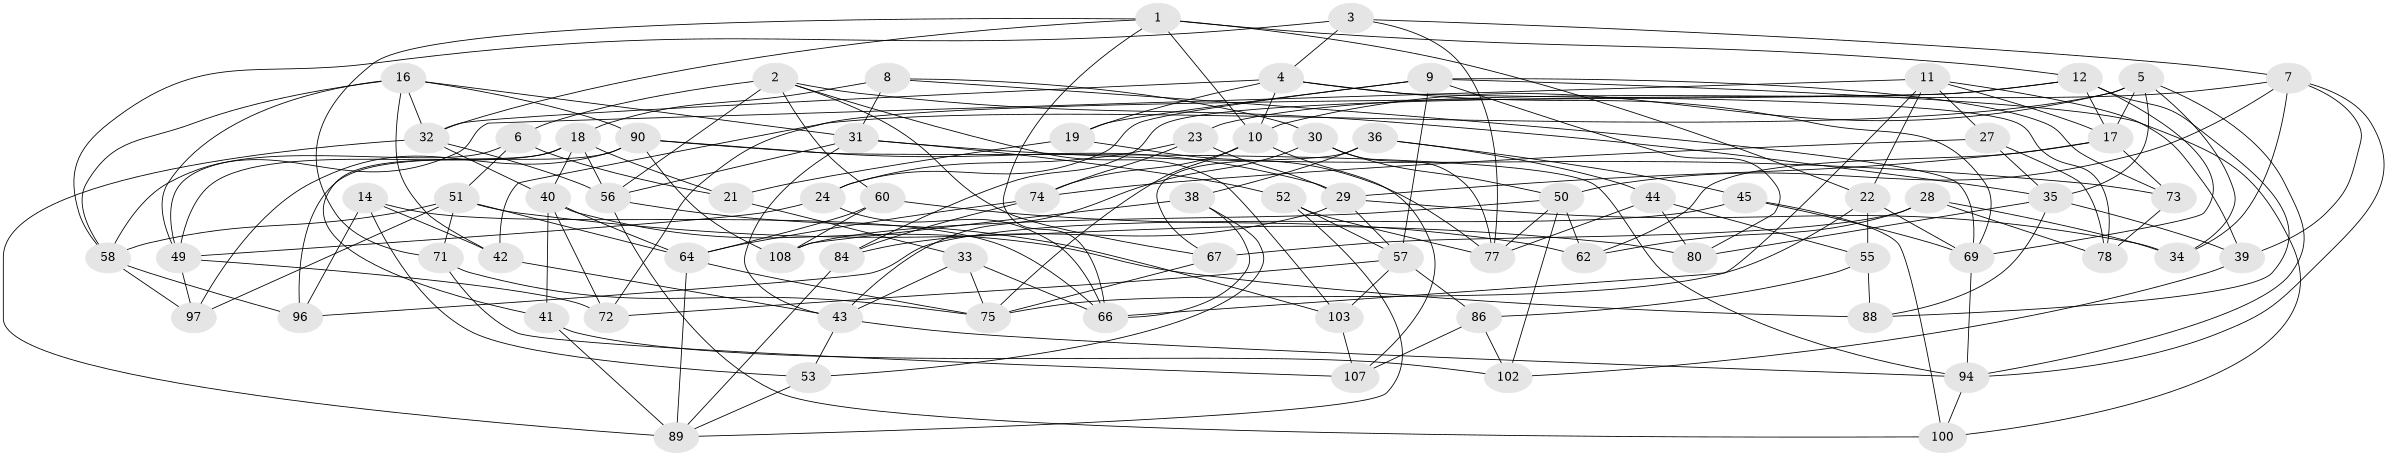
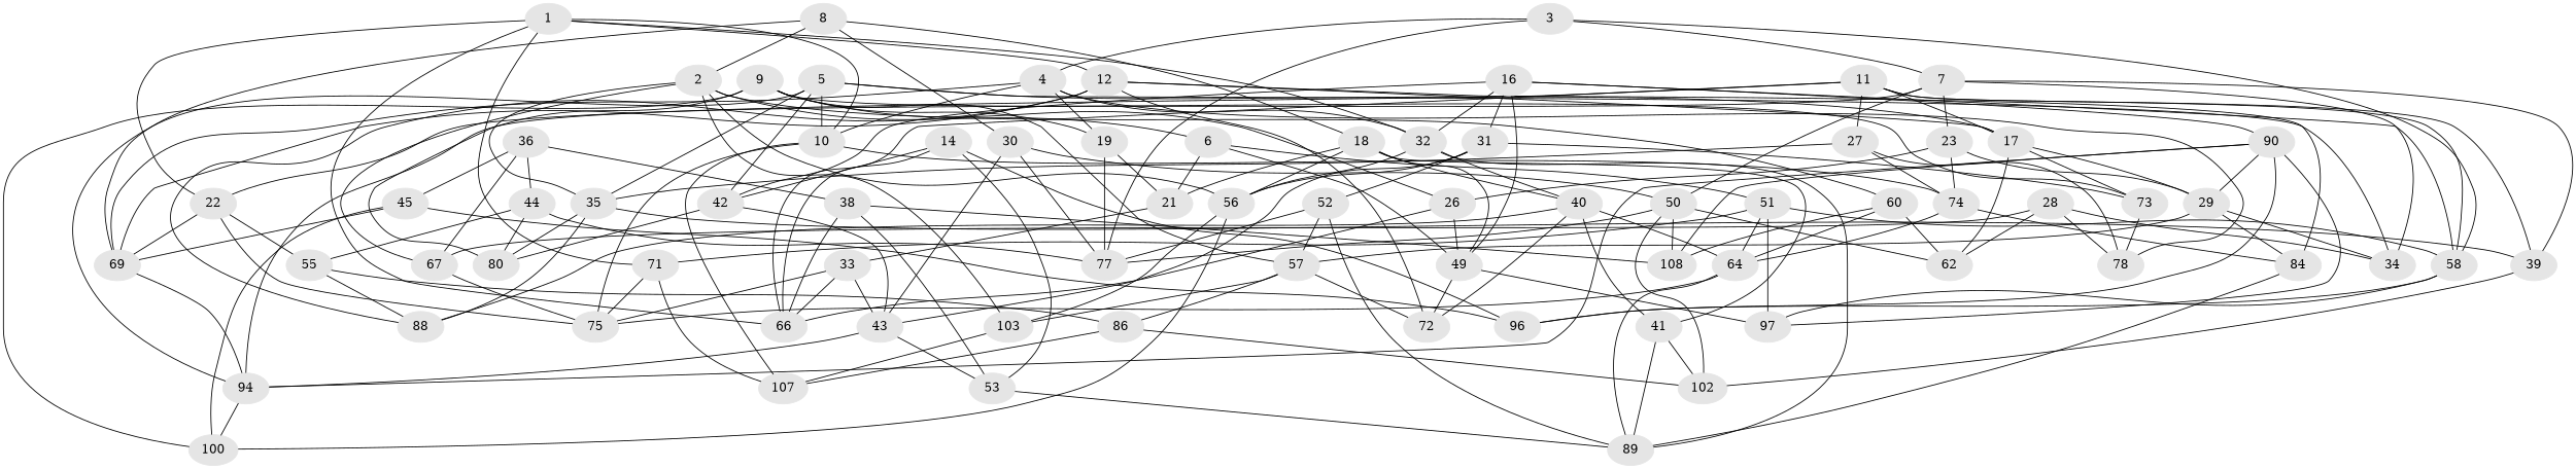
  graph {
    node [color=gray90 style=filled]
    1 [super="+87"]
    10 [super="+15"]
    12 [super="+79"]
    22 [super="+70"]
    32 [super="+47"]
    66 [super="+95"]
    71
    74
    75 [super="+83"]
    107
    69 [super="+90"]
    17 [super="+34"]
    72
    84
    88
    55
    56 [super="+99"]
    40 [super="+48"]
    89 [super="+93"]
    2 [super="+13"]
    6
    35 [super="+82"]
    60
    67
    103
    21
    49 [super="+68"]
    51 [super="+59"]
    39
    80
    100
    62
    108
    64 [super="+65"]
    4 [super="+25"]
    19
    78
    3
    7 [super="+54"]
    58 [super="+63"]
    77 [super="+101"]
    n42 [label=34]
    94 [super="+106"]
    23
    50 [super="+105"]
    96
    97
    5 [super="+26"]
    42
    73
    29 [super="+92"]
    43 [super="+85"]
    33
-   24
+   24 [label=26]
    102
    18 [super="+91"]
    41
    8
    30
    31 [super="+98"]
    52
    9 [super="+76"]
    57 [super="+61"]
    86
    11 [super="+81"]
    27
    14
    53
    16 [super="+104"]
    n70 [label=90 super="+46"]
    28
    36
    38
    44
    45
    1 -- 10
    1 -- 12
    1 -- 22
    1 -- 32
    1 -- 66
    1 -- 71
    10 -- 74
    10 -- 75
    10 -- 107
    12 -- 69
    12 -- 17
    12 -- 72
    12 -- 84
    12 -- 88
    22 -- 75
    22 -- 69
    22 -- 55
    32 -- 56
    32 -- 40
    32 -- 89
    71 -- 75
    71 -- 107
    74 -- 84
    74 -- 64
    69 -- 94
    17 -- 62
    17 -- 73
    17 -- 29
    84 -- 89
    55 -- 88
    55 -- 86
    56 -- 103
    56 -- 100
    40 -- 72
    40 -- 88
    40 -- 64
    40 -- 41
    2 -- 56
    2 -- 6
    2 -- 35
    2 -- 60
    2 -- 67
    2 -- 103
    6 -- 21
    6 -- 49
    6 -- 51
    35 -- 88
    35 -- 39
    35 -- 80
    60 -- 62
    60 -- 108
    60 -- 64
    67 -- 75
    103 -- 107
    21 -- 33
    49 -- 72
    49 -- 97
    51 -- 71
-   51 -- 80
+   42 -- 80
    51 -- 64
    51 -- 58
    51 -- 97
    39 -- 102
    64 -- 75
    64 -- 89
    4 -- 10
    4 -- 32
    4 -- 69
    4 -- 19
    4 -- 78
    19 -- 21
    19 -- 77
    3 -- 4
    3 -- 7
    3 -- 58
    3 -- 77
    7 -- 39
    7 -- n42
    7 -- 94
    7 -- 23
    7 -- 50
    58 -- 96
    58 -- 97
    94 -- 100
    23 -- 74
    23 -- 29
    23 -- 24
    50 -- 62
    50 -- 108
    50 -- 77
    50 -- 102
    5 -- 10
    5 -- 17
    5 -- 35
    5 -- n42
    5 -- 94
    5 -- 42
    42 -- 43
    73 -- 78
    29 -- 84
    29 -- n42
    29 -- 57
    43 -- 94
    43 -- 53
    33 -- 66
    33 -- 75
    33 -- 43
    24 -- 66
    24 -- 49
    18 -- 56
    18 -- 40
    18 -- 21
    18 -- 49
    18 -- 41
    41 -- 89
    41 -- 102
    8 -- 69
    8 -- 18
    8 -- 30
-   8 -- 31
+   8 -- 2
    30 -- 77
    30 -- 50
    30 -- 43
    31 -- 56
    31 -- 73
    31 -- 43
    31 -- 52
    52 -- 89
    52 -- 77
    52 -- 57
    9 -- 80
    9 -- 100
    9 -- 19
    9 -- 73
    9 -- 24
    9 -- 57
    57 -- 72
    57 -- 103
    57 -- 86
    86 -- 107
    86 -- 102
    11 -- 22
    11 -- 66
    11 -- 17
    11 -- 39
    11 -- 58
    11 -- 27
    27 -- 74
    27 -- 35
    27 -- 78
    14 -- 66
    14 -- 96
    14 -- 42
    14 -- 53
    53 -- 89
    16 -- 32
    16 -- 49
    16 -- 58
    16 -- 42
    16 -- 31
    16 -- n70
    n70 -- 108
    n70 -- 94
    n70 -- 96
    n70 -- 97
    n70 -- 29
    28 -- 67
    28 -- 62
    28 -- 78
    28 -- n42
    36 -- 67
    36 -- 38
    36 -- 44
    36 -- 45
    38 -- 66
    38 -- 108
    38 -- 53
    44 -- 55
    44 -- 80
    44 -- 77
    45 -- 69
    45 -- 100
    45 -- 96
  }
